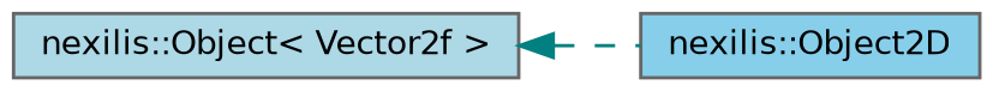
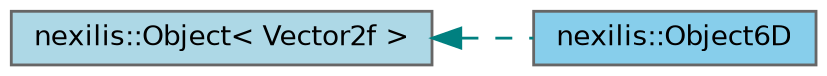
  digraph {
    rankdir=LR
    node [color=grey40 fontname=Helvetica fontsize=10 shape=box style=filled]
    n1 [fillcolor=lightblue height=0.2 label="nexilis::Object\< Vector2f \>" width=0.4]
-   n2 [fillcolor=skyblue height=0.2 label="nexilis::Object2D" width=0.4]
+   n2 [fillcolor=skyblue height=0.2 label="nexilis::Object6D" width=0.4]
    n1 -> n2 [color=teal dir=back fontname=Helvetica fontsize=10 labelfontname=Helvetica labelfontsize=10 style=dashed]
  }
